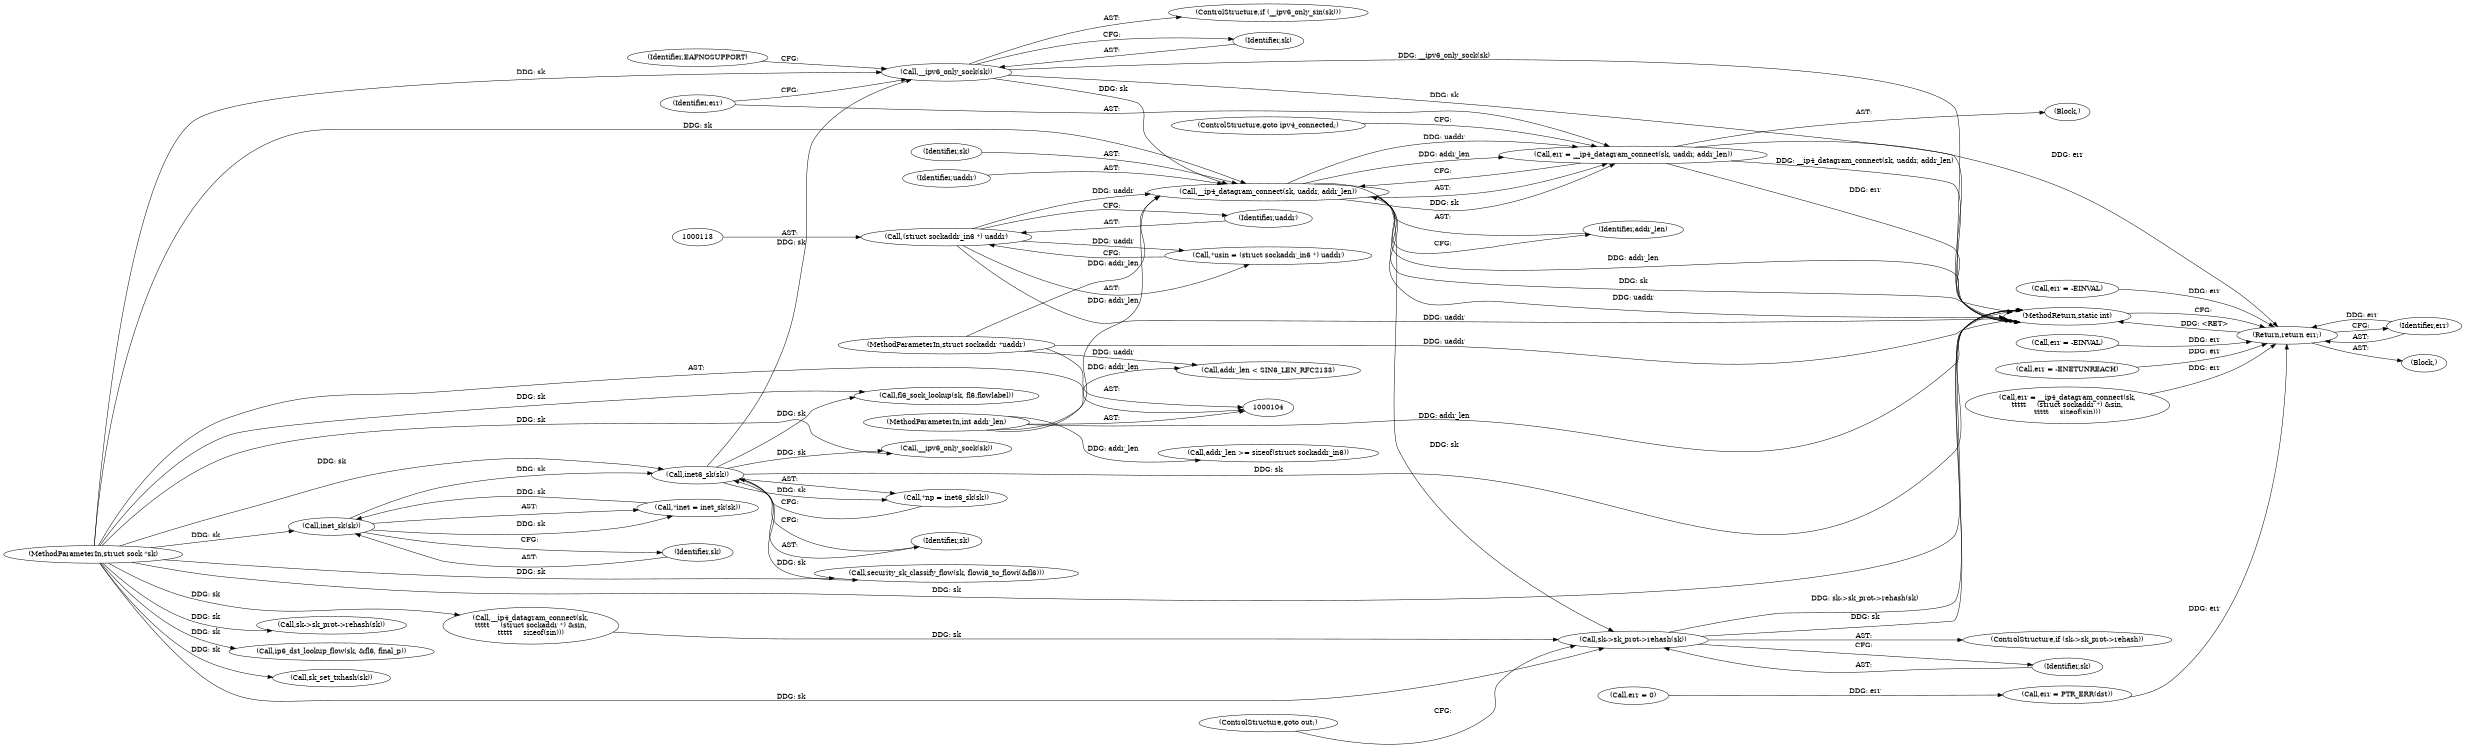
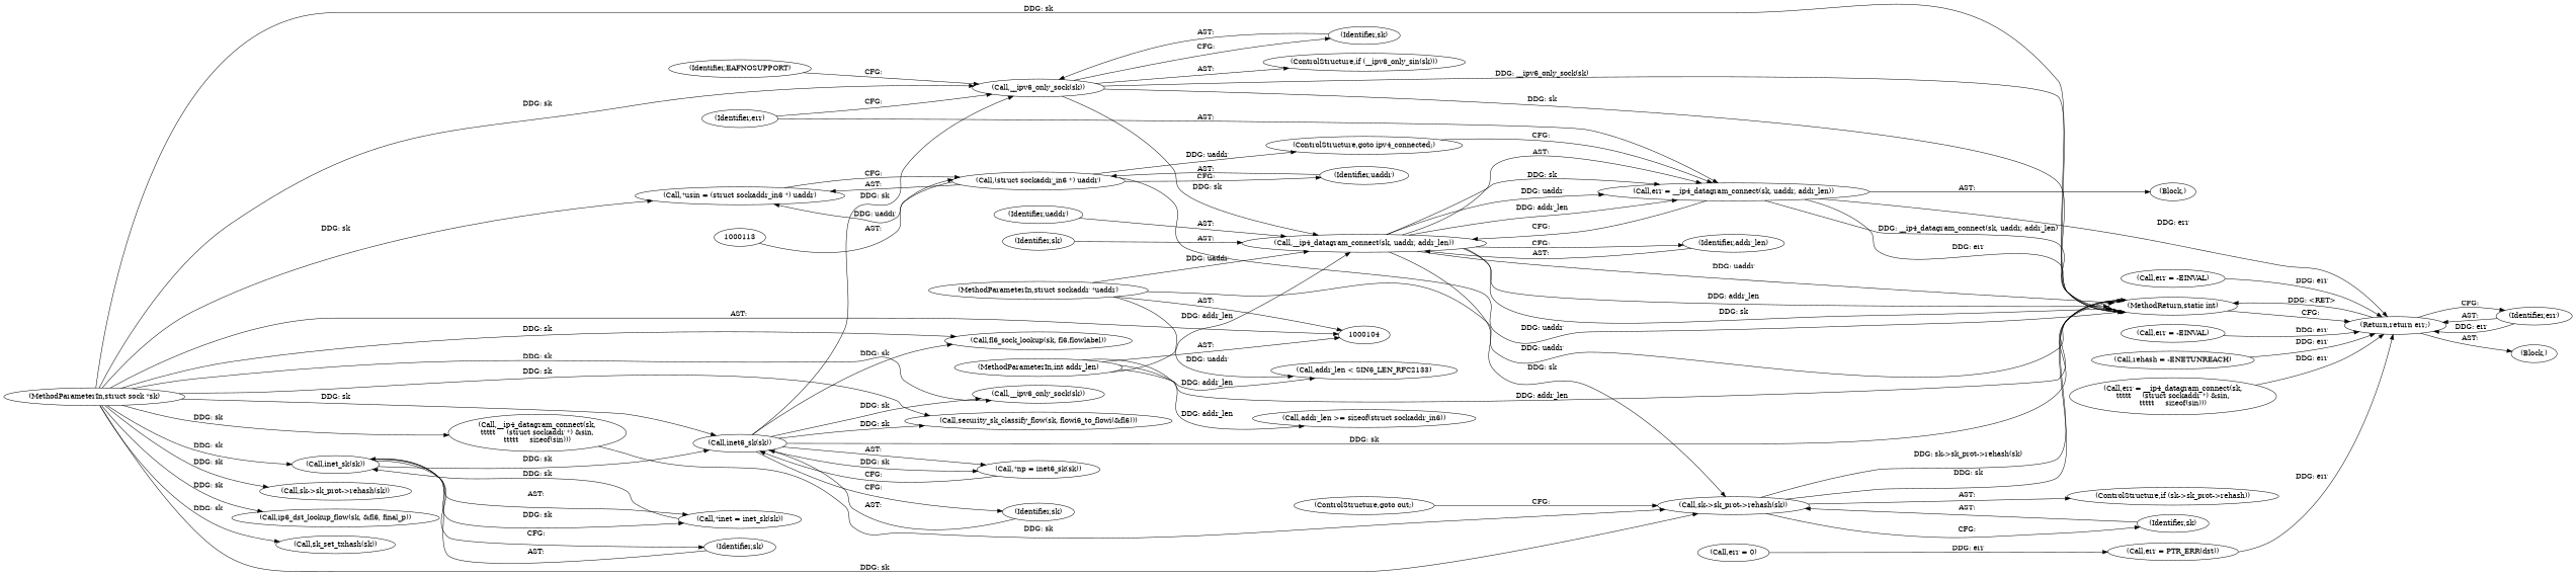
  digraph {
    rankdir=LR
    n1 [label="(Call,__ip4_datagram_connect(sk, uaddr, addr_len))"]
    n2 [label="(Call,err = __ip4_datagram_connect(sk, uaddr, addr_len))"]
    n3 [label="(Call,sk->sk_prot->rehash(sk))"]
    n4 [label="(MethodReturn,static int)"]
    n5 [label="(Identifier,addr_len)"]
    n6 [label="(Return,return err;)"]
    n7 [label="(Block,)"]
    n8 [label="(Identifier,sk)"]
    n9 [label="(ControlStructure,if (sk->sk_prot->rehash))"]
    n10 [label="(Call,__ipv6_only_sock(sk))"]
    n11 [label="(Identifier,sk)"]
    n12 [label="(ControlStructure,if (__ipv6_only_sin(sk)))"]
    n13 [label="(Call,inet6_sk(sk))"]
    n14 [label="(Call,*np = inet6_sk(sk))"]
    n15 [label="(Identifier,sk)"]
    n16 [label="(Call,fl6_sock_lookup(sk, fl6.flowlabel))"]
    n17 [label="(Call,security_sk_classify_flow(sk, flowi6_to_flowi(&fl6)))"]
    n18 [label="(Call,__ipv6_only_sock(sk))"]
    n19 [label="(Call,inet_sk(sk))"]
    n20 [label="(Call,*inet = inet_sk(sk))"]
    n21 [label="(Identifier,sk)"]
    n22 [label="(MethodParameterIn,struct sock *sk)"]
    n23 [label="(Call,sk->sk_prot->rehash(sk))"]
    n24 [label="(Call,ip6_dst_lookup_flow(sk, &fl6, final_p))"]
    n25 [label="(Call,sk_set_txhash(sk))"]
    n26 [label="(Call,__ip4_datagram_connect(sk,\n\t\t\t\t\t     (struct sockaddr *) &sin,\n\t\t\t\t\t     sizeof(sin)))"]
    1000104
    n28 [label="(Call,(struct sockaddr_in6 *) uaddr)"]
    n29 [label="(Call,*usin = (struct sockaddr_in6 *) uaddr)"]
    n30 [label="(Identifier,uaddr)"]
    n31 [label="(MethodParameterIn,struct sockaddr *uaddr)"]
    n32 [label="(Call,addr_len < SIN6_LEN_RFC2133)"]
    n33 [label="(MethodParameterIn,int addr_len)"]
    n34 [label="(Call,addr_len >= sizeof(struct sockaddr_in6))"]
    n35 [label="(Identifier,err)"]
    n36 [label="(Block,)"]
    n37 [label="(Identifier,sk)"]
    n38 [label="(ControlStructure,goto out;)"]
    n39 [label="(Identifier,err)"]
    n40 [label="(Call,err = -EINVAL)"]
    n41 [label="(Call,err = PTR_ERR(dst))"]
    n42 [label="(ControlStructure,goto ipv4_connected;)"]
    n43 [label="(Identifier,EAFNOSUPPORT)"]
    n44 [label="(Call,err = -EINVAL)"]
    n45 [label="(Identifier,uaddr)"]
-   n46 [label="(Call,err = -ENETUNREACH)"]
+   n46 [label="(Call,rehash = -ENETUNREACH)"]
    n47 [label="(Call,err = 0)"]
    n48 [label="(Call,err = __ip4_datagram_connect(sk,\n\t\t\t\t\t     (struct sockaddr *) &sin,\n\t\t\t\t\t     sizeof(sin)))"]
    1000113
    n1 -> n2 [label="AST: "]
    n1 -> n2 [label="DDG: sk"]
    n1 -> n2 [label="DDG: uaddr"]
    n1 -> n2 [label="DDG: addr_len"]
    n1 -> n3 [label="DDG: sk"]
    n1 -> n4 [label="DDG: addr_len"]
    n1 -> n4 [label="DDG: sk"]
    n1 -> n4 [label="DDG: uaddr"]
    n1 -> n5 [label="CFG: "]
    n2 -> n1 [label="CFG: "]
    n2 -> n4 [label="DDG: err"]
    n2 -> n4 [label="DDG: __ip4_datagram_connect(sk, uaddr, addr_len)"]
    n2 -> n6 [label="DDG: err"]
    n2 -> n7 [label="AST: "]
    n3 -> n4 [label="DDG: sk"]
    n3 -> n4 [label="DDG: sk->sk_prot->rehash(sk)"]
    n3 -> n8 [label="CFG: "]
    n3 -> n9 [label="AST: "]
    n4 -> n6 [label="CFG: "]
    n5 -> n1 [label="AST: "]
    n6 -> n4 [label="DDG: <RET>"]
    n6 -> n35 [label="CFG: "]
    n6 -> n36 [label="AST: "]
    n8 -> n3 [label="AST: "]
    n10 -> n1 [label="DDG: sk"]
    n10 -> n4 [label="DDG: __ipv6_only_sock(sk)"]
    n10 -> n4 [label="DDG: sk"]
    n10 -> n11 [label="CFG: "]
    n10 -> n12 [label="AST: "]
    n11 -> n10 [label="AST: "]
    n13 -> n4 [label="DDG: sk"]
    n13 -> n10 [label="DDG: sk"]
    n13 -> n14 [label="AST: "]
    n13 -> n14 [label="DDG: sk"]
    n13 -> n15 [label="CFG: "]
    n13 -> n16 [label="DDG: sk"]
    n13 -> n17 [label="DDG: sk"]
    n13 -> n18 [label="DDG: sk"]
    n14 -> n13 [label="CFG: "]
    n15 -> n13 [label="AST: "]
    n19 -> n13 [label="DDG: sk"]
    n19 -> n20 [label="AST: "]
    n19 -> n20 [label="DDG: sk"]
    n19 -> n21 [label="CFG: "]
    n20 -> n19 [label="DDG: sk"]
    n21 -> n19 [label="AST: "]
-   n22 -> n1 [label="DDG: sk"]
+   n22 -> n29 [label="DDG: sk"]
    n22 -> n3 [label="DDG: sk"]
    n22 -> n4 [label="DDG: sk"]
    n22 -> n10 [label="DDG: sk"]
    n22 -> n13 [label="DDG: sk"]
    n22 -> n16 [label="DDG: sk"]
    n22 -> n17 [label="DDG: sk"]
    n22 -> n18 [label="DDG: sk"]
    n22 -> n19 [label="DDG: sk"]
    n22 -> n23 [label="DDG: sk"]
    n22 -> n24 [label="DDG: sk"]
    n22 -> n25 [label="DDG: sk"]
    n22 -> n26 [label="DDG: sk"]
    n22 -> 1000104 [label="AST: "]
    n26 -> n3 [label="DDG: sk"]
-   n28 -> n1 [label="DDG: uaddr"]
+   n28 -> n42 [label="DDG: uaddr"]
    n28 -> n4 [label="DDG: uaddr"]
    n28 -> n29 [label="AST: "]
    n28 -> n29 [label="DDG: uaddr"]
    n28 -> n30 [label="CFG: "]
    n29 -> n28 [label="CFG: "]
    n30 -> n28 [label="AST: "]
-   n31 -> n1 [label="DDG: addr_len"]
+   n31 -> n1 [label="DDG: uaddr"]
    n31 -> n4 [label="DDG: uaddr"]
    n31 -> 1000104 [label="AST: "]
    n31 -> n32 [label="DDG: uaddr"]
    n33 -> n1 [label="DDG: addr_len"]
    n33 -> n4 [label="DDG: addr_len"]
    n33 -> 1000104 [label="AST: "]
    n33 -> n32 [label="DDG: addr_len"]
    n33 -> n34 [label="DDG: addr_len"]
    n35 -> n6 [label="AST: "]
    n35 -> n6 [label="DDG: err"]
    n37 -> n1 [label="AST: "]
    n38 -> n3 [label="CFG: "]
    n39 -> n2 [label="AST: "]
    n39 -> n10 [label="CFG: "]
    n40 -> n6 [label="DDG: err"]
    n41 -> n6 [label="DDG: err"]
    n42 -> n2 [label="CFG: "]
    n43 -> n10 [label="CFG: "]
    n44 -> n6 [label="DDG: err"]
    n45 -> n1 [label="AST: "]
    n46 -> n6 [label="DDG: err"]
    n47 -> n41 [label="DDG: err"]
    n48 -> n6 [label="DDG: err"]
    1000113 -> n28 [label="AST: "]
  }
